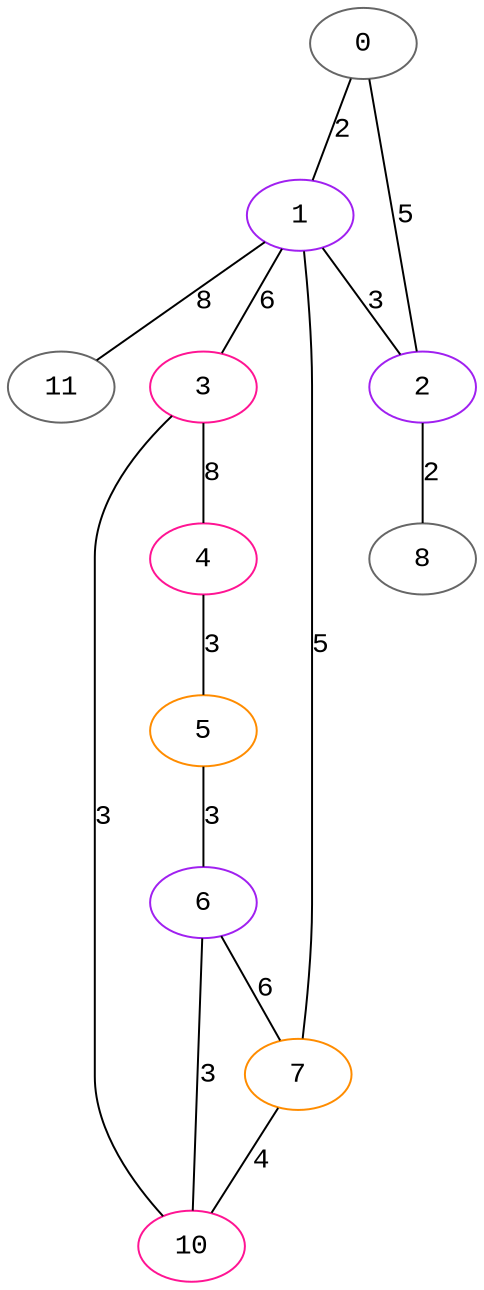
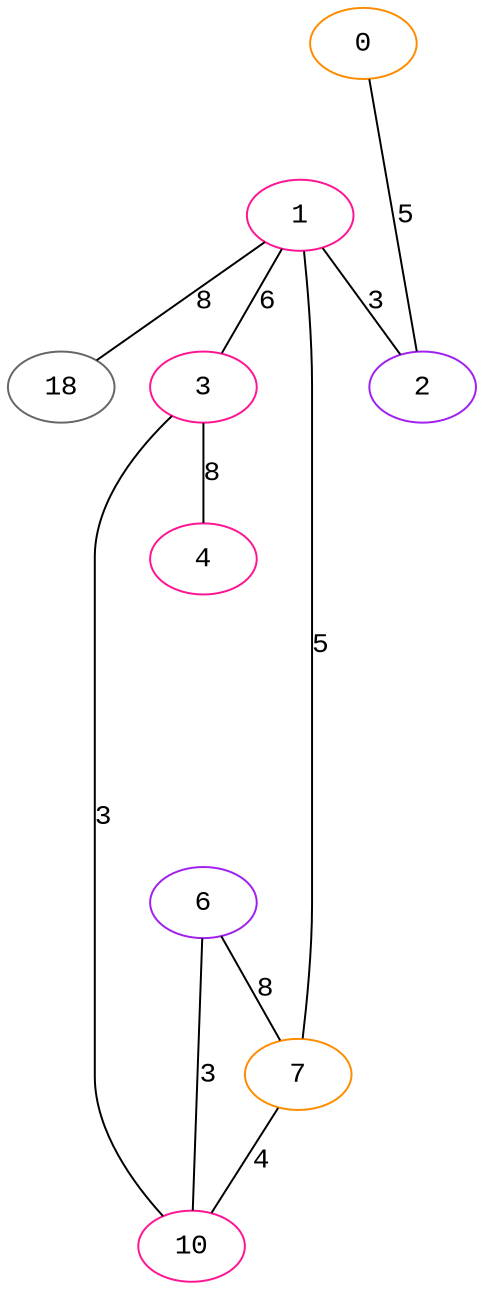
  graph {
    fontname="Liberation Mono"
    node [color=purple fontname="Liberation Mono" weight=1]
    edge [fontname="Liberation Mono"]
-   1
-   0 [color=gray40]
+   1 [color=deeppink]
+   0 [color=darkorange]
    2
-   11 [color=gray40 weight=4]
+   11 [color=gray40 weight=4 label=18]
    3 [color=deeppink]
    7 [color=darkorange]
-   8 [color=gray40]
    4 [color=deeppink]
    10 [color=deeppink]
-   5 [color=darkorange]
    6
    1 -- 2 [label=3]
    1 -- 11 [label=8]
    1 -- 3 [label=6]
    1 -- 7 [label=5]
-   0 -- 1 [label=2]
    0 -- 2 [label=5]
-   2 -- 8 [label=2]
    3 -- 4 [label=8]
    3 -- 10 [label=3]
    7 -- 10 [label=4]
-   4 -- 5 [label=3]
-   5 -- 6 [label=3]
-   6 -- 7 [label=6]
+   6 -- 7 [label=8]
    6 -- 10 [label=3]
  }
